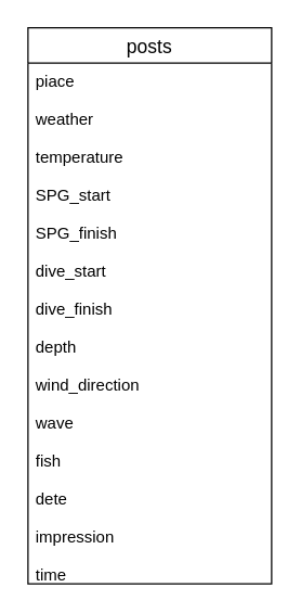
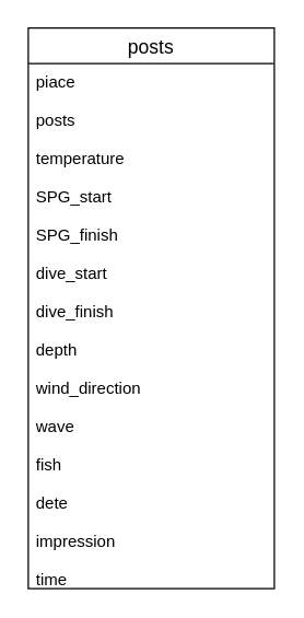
  <mxCell id="0" />
  <mxCell id="1" parent="0" />
  <mxCell id="2" value="posts" style="swimlane;fontStyle=0;childLayout=stackLayout;horizontal=1;startSize=26;horizontalStack=0;resizeParent=1;resizeParentMax=0;resizeLast=0;collapsible=1;marginBottom=0;align=center;fontSize=14;" parent="1" vertex="1"><mxGeometry x="20" y="20" width="180" height="410" as="geometry" /></mxCell>
- <mxCell id="3" value="piace&#10;&#10;weather&#10;&#10;temperature&#10;&#10;SPG_start&#10;&#10;SPG_finish&#10;&#10;dive_start&#10;&#10;dive_finish&#10;&#10;depth&#10;&#10;wind_direction&#10;&#10;wave&#10;&#10;fish&#10;&#10;dete&#10;&#10;impression&#10;&#10;time" style="text;strokeColor=none;fillColor=none;spacingLeft=4;spacingRight=4;overflow=hidden;rotatable=0;points=[[0,0.5],[1,0.5]];portConstraint=eastwest;fontSize=12;" parent="2" vertex="1"><mxGeometry y="26" width="180" height="384" as="geometry" /></mxCell>
+ <mxCell id="3" value="piace&#10;&#10;posts&#10;&#10;temperature&#10;&#10;SPG_start&#10;&#10;SPG_finish&#10;&#10;dive_start&#10;&#10;dive_finish&#10;&#10;depth&#10;&#10;wind_direction&#10;&#10;wave&#10;&#10;fish&#10;&#10;dete&#10;&#10;impression&#10;&#10;time" style="text;strokeColor=none;fillColor=none;spacingLeft=4;spacingRight=4;overflow=hidden;rotatable=0;points=[[0,0.5],[1,0.5]];portConstraint=eastwest;fontSize=12;" parent="2" vertex="1"><mxGeometry y="26" width="180" height="384" as="geometry" /></mxCell>
